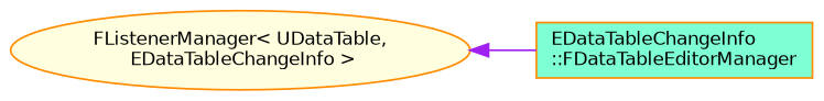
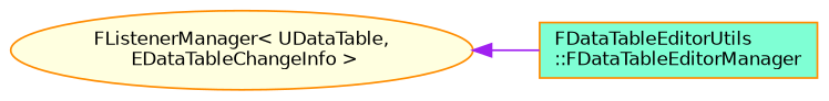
  digraph {
    rankdir=LR
    node [color=darkorange fontname=Helvetica fontsize=10 style=filled]
    n1 [fillcolor=lightyellow height=0.2 label="FListenerManager\< UDataTable,\l EDataTableChangeInfo \>" shape=ellipse width=0.4]
-   n2 [fillcolor=aquamarine height=0.2 label="EDataTableChangeInfo\l::FDataTableEditorManager" shape=box width=0.4]
+   n2 [fillcolor=aquamarine height=0.2 label="FDataTableEditorUtils\l::FDataTableEditorManager" shape=box width=0.4]
    n1 -> n2 [color=purple dir=back fontname=Helvetica fontsize=10 labelfontname=Helvetica labelfontsize=10 style=solid]
  }
